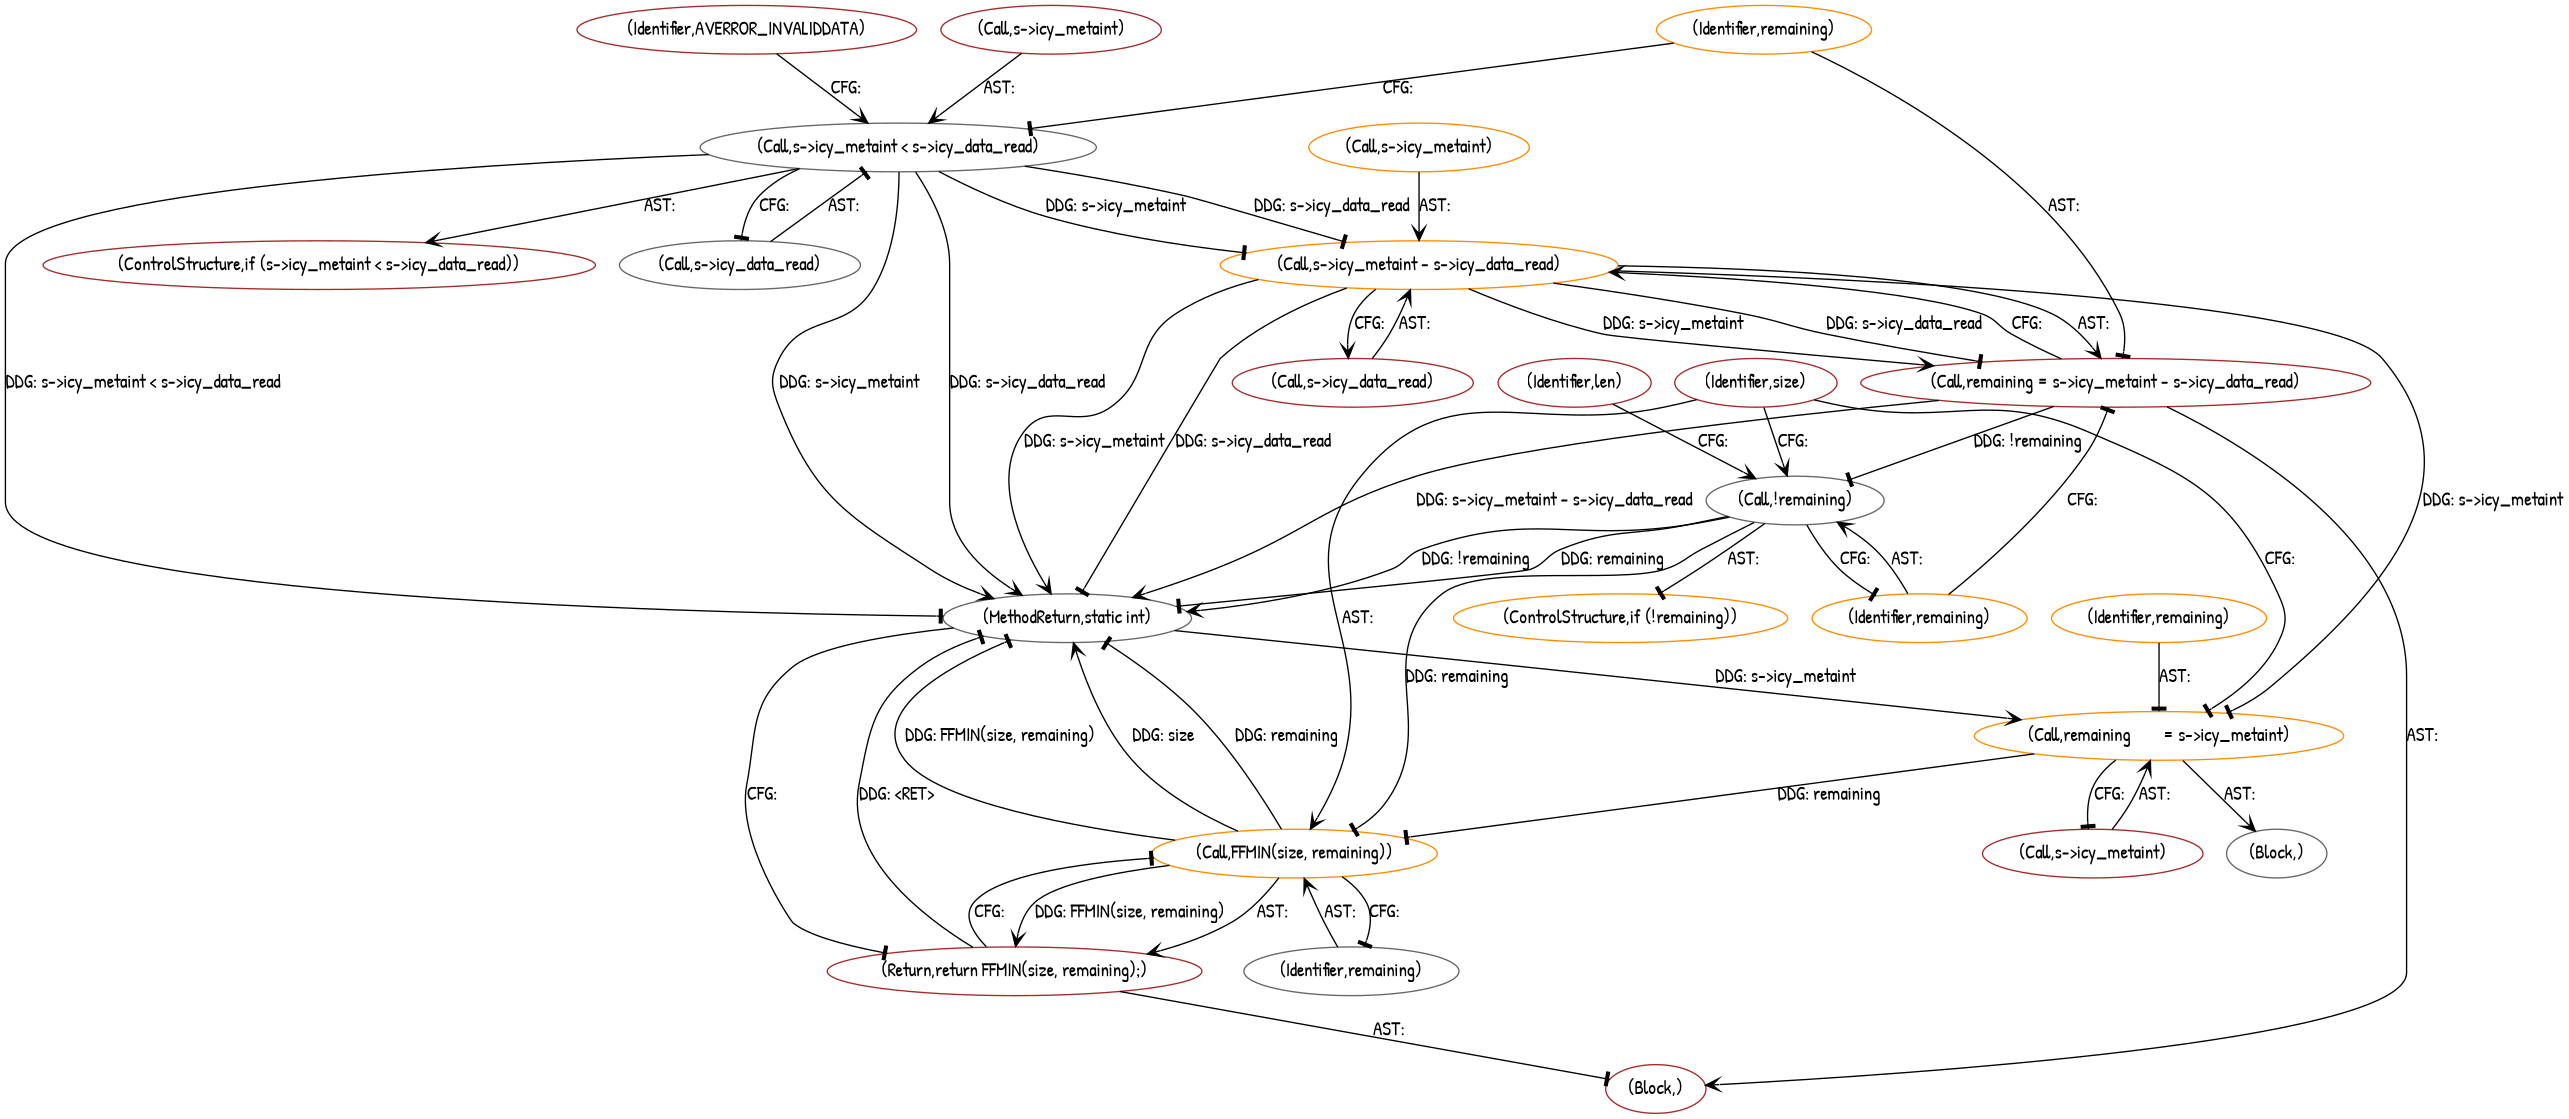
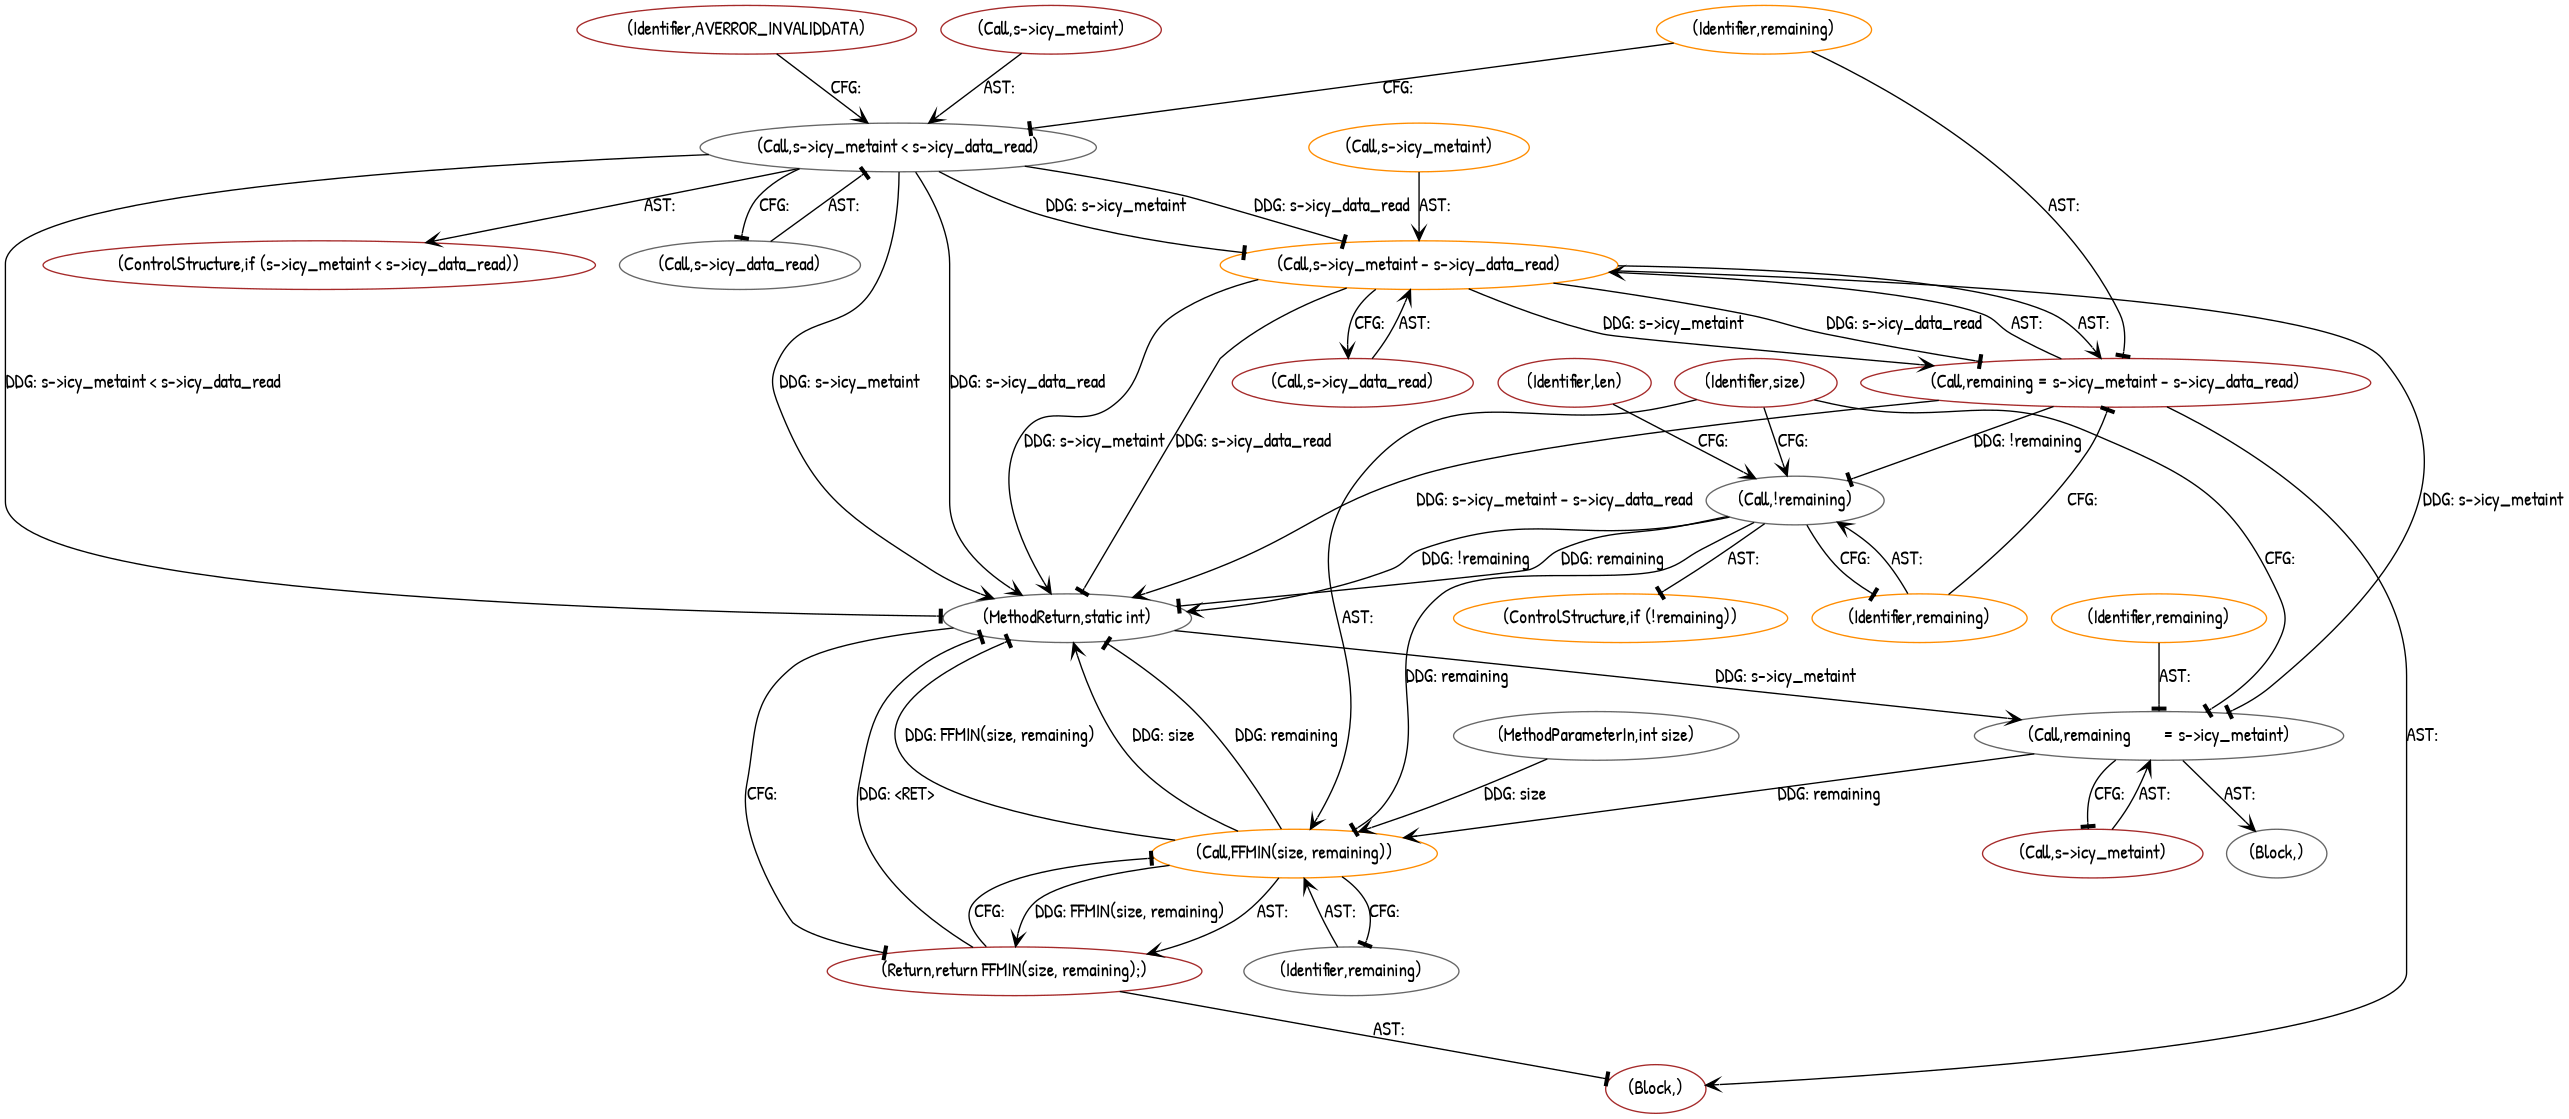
  digraph {
    fontname="Patrick Hand"
    node [color=brown fontname="Patrick Hand"]
    edge [arrowhead=tee fontname="Patrick Hand"]
    n1 [color=gray40 label="(Call,s->icy_metaint < s->icy_data_read)"]
    n2 [color=darkorange label="(Call,s->icy_metaint - s->icy_data_read)"]
    n3 [color=gray40 label="(MethodReturn,static int)"]
    n4 [label="(ControlStructure,if (s->icy_metaint < s->icy_data_read))"]
    n5 [color=gray40 label="(Call,s->icy_data_read)"]
    n6 [label="(Call,remaining = s->icy_metaint - s->icy_data_read)"]
-   n7 [color=darkorange label="(Call,remaining        = s->icy_metaint)"]
+   n7 [color=gray40 label="(Call,remaining        = s->icy_metaint)"]
    n8 [label="(Call,s->icy_data_read)"]
    n9 [label="(Return,return FFMIN(size, remaining);)"]
    n10 [color=gray40 label="(Call,!remaining)"]
    n11 [label="(Block,)"]
    n12 [color=darkorange label="(Call,FFMIN(size, remaining))"]
    n13 [label="(Call,s->icy_metaint)"]
    n14 [color=gray40 label="(Block,)"]
    n15 [color=darkorange label="(ControlStructure,if (!remaining))"]
    n16 [color=darkorange label="(Identifier,remaining)"]
    n17 [color=gray40 label="(Identifier,remaining)"]
+   n18 [color=gray40 label="(MethodParameterIn,int size)"]
    n19 [color=darkorange label="(Call,s->icy_metaint)"]
    n20 [color=darkorange label="(Identifier,remaining)"]
    n21 [label="(Call,s->icy_metaint)"]
    n22 [label="(Identifier,AVERROR_INVALIDDATA)"]
    n23 [label="(Identifier,size)"]
    n24 [label="(Identifier,len)"]
    n25 [color=darkorange label="(Identifier,remaining)"]
    n1 -> n2 [label="DDG: s->icy_metaint"]
    n1 -> n2 [label="DDG: s->icy_data_read"]
    n1 -> n3 [arrowhead=vee label="DDG: s->icy_metaint"]
    n1 -> n3 [arrowhead=vee label="DDG: s->icy_data_read"]
    n1 -> n3 [label="DDG: s->icy_metaint < s->icy_data_read"]
    n1 -> n4 [arrowhead=vee label="AST: "]
    n1 -> n5 [label="CFG: "]
    n2 -> n3 [arrowhead=vee label="DDG: s->icy_metaint"]
    n2 -> n3 [label="DDG: s->icy_data_read"]
    n2 -> n6 [arrowhead=vee label="AST: "]
    n2 -> n6 [arrowhead=vee label="DDG: s->icy_metaint"]
    n2 -> n6 [label="DDG: s->icy_data_read"]
    n2 -> n7 [label="DDG: s->icy_metaint"]
    n2 -> n8 [arrowhead=vee label="CFG: "]
    n3 -> n7 [arrowhead=vee label="DDG: s->icy_metaint"]
    n3 -> n9 [label="CFG: "]
    n5 -> n1 [label="AST: "]
-   n6 -> n2 [arrowhead=vee label="CFG: "]
+   n6 -> n2 [arrowhead=vee label="AST: "]
    n6 -> n3 [arrowhead=vee label="DDG: s->icy_metaint - s->icy_data_read"]
    n6 -> n10 [label="DDG: !remaining"]
    n6 -> n11 [arrowhead=vee label="AST: "]
-   n7 -> n12 [label="DDG: remaining"]
+   n7 -> n12 [arrowhead=vee label="DDG: remaining"]
    n7 -> n13 [label="CFG: "]
    n7 -> n14 [arrowhead=vee label="AST: "]
    n8 -> n2 [arrowhead=vee label="AST: "]
    n9 -> n3 [label="DDG: <RET>"]
    n9 -> n11 [label="AST: "]
    n9 -> n12 [label="CFG: "]
    n10 -> n3 [arrowhead=vee label="DDG: !remaining"]
    n10 -> n3 [label="DDG: remaining"]
    n10 -> n12 [label="DDG: remaining"]
    n10 -> n15 [label="AST: "]
    n10 -> n16 [label="CFG: "]
    n12 -> n3 [arrowhead=vee label="DDG: size"]
    n12 -> n3 [label="DDG: remaining"]
    n12 -> n3 [label="DDG: FFMIN(size, remaining)"]
    n12 -> n9 [arrowhead=vee label="AST: "]
    n12 -> n9 [arrowhead=vee label="DDG: FFMIN(size, remaining)"]
    n12 -> n17 [label="CFG: "]
    n13 -> n7 [arrowhead=vee label="AST: "]
    n16 -> n6 [label="CFG: "]
    n16 -> n10 [arrowhead=vee label="AST: "]
    n17 -> n12 [arrowhead=vee label="AST: "]
+   n18 -> n12 [arrowhead=vee label="DDG: size"]
    n19 -> n2 [arrowhead=vee label="AST: "]
    n20 -> n1 [label="CFG: "]
    n20 -> n6 [label="AST: "]
    n21 -> n1 [arrowhead=vee label="AST: "]
    n22 -> n1 [arrowhead=vee label="CFG: "]
    n23 -> n7 [label="CFG: "]
    n23 -> n10 [arrowhead=vee label="CFG: "]
    n23 -> n12 [arrowhead=vee label="AST: "]
    n24 -> n10 [arrowhead=vee label="CFG: "]
    n25 -> n7 [label="AST: "]
  }
